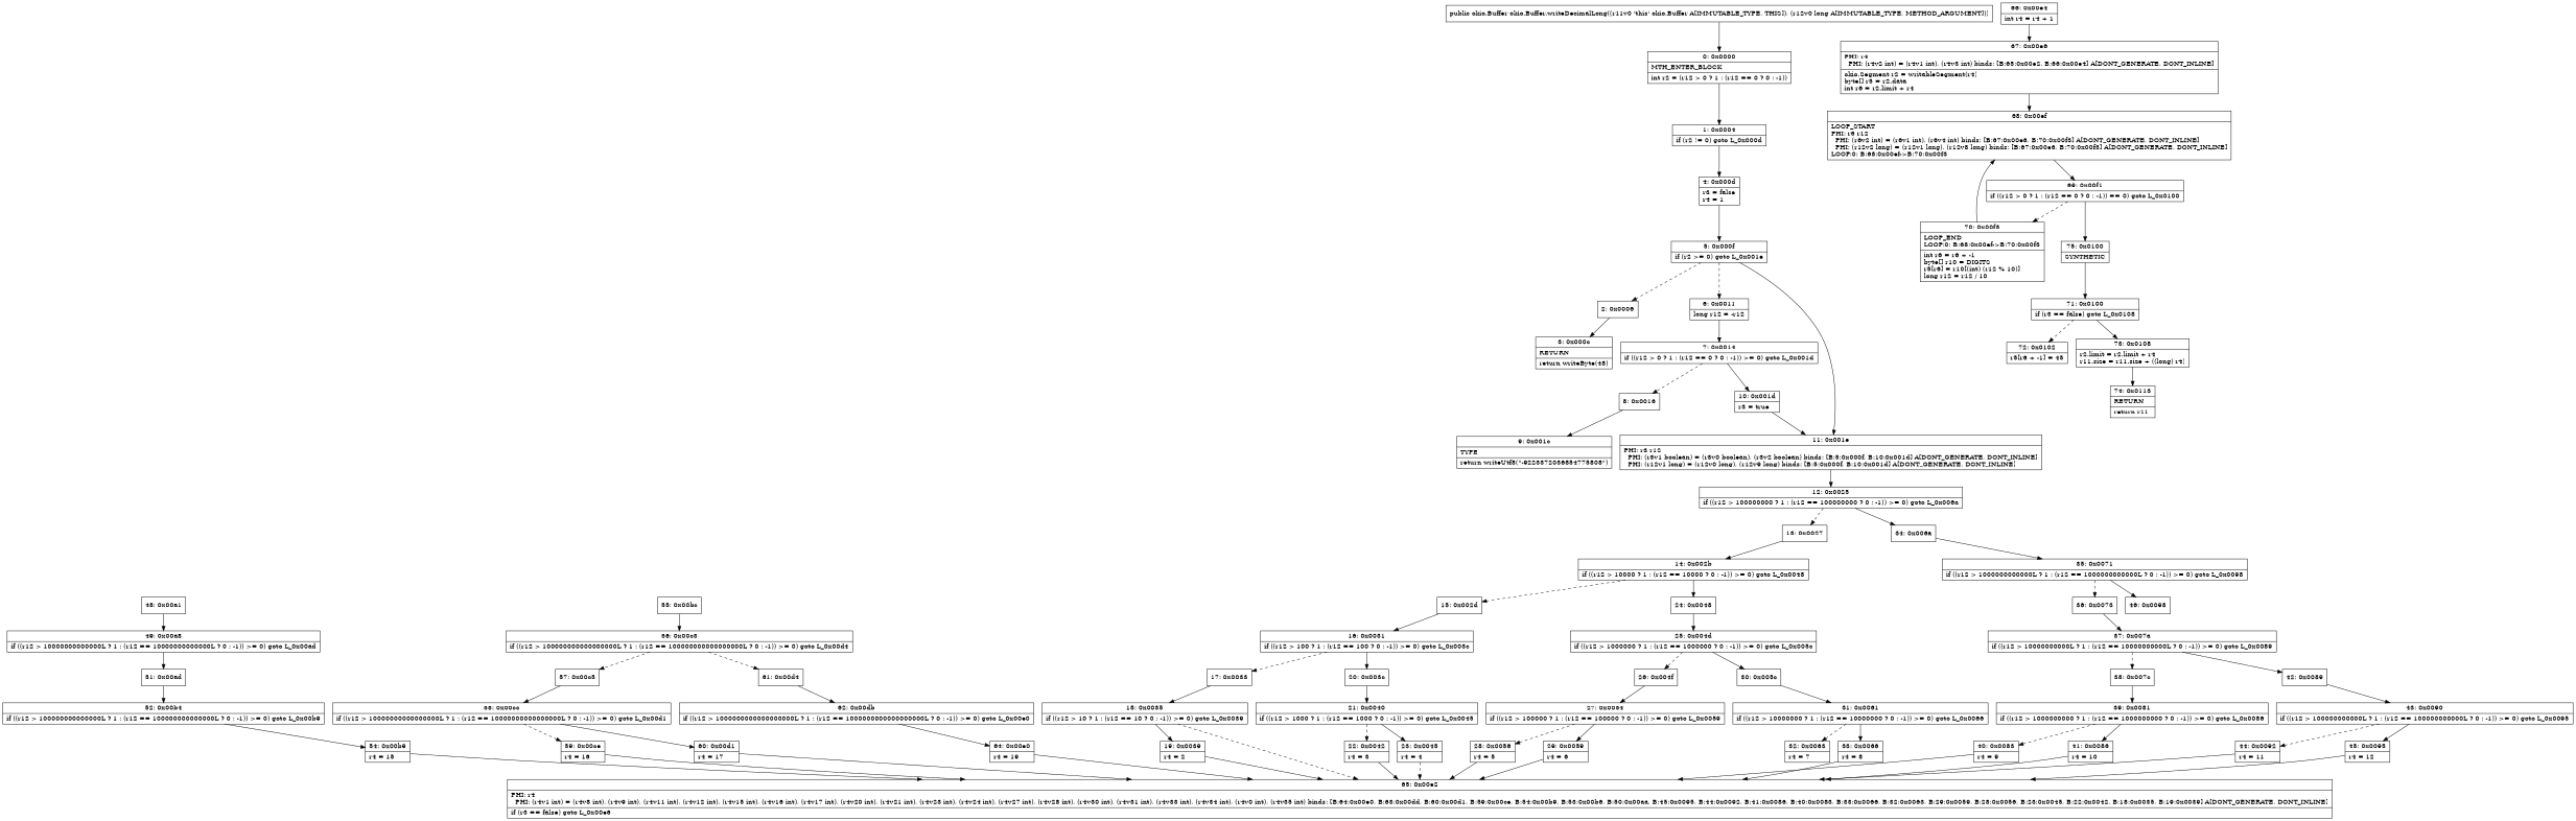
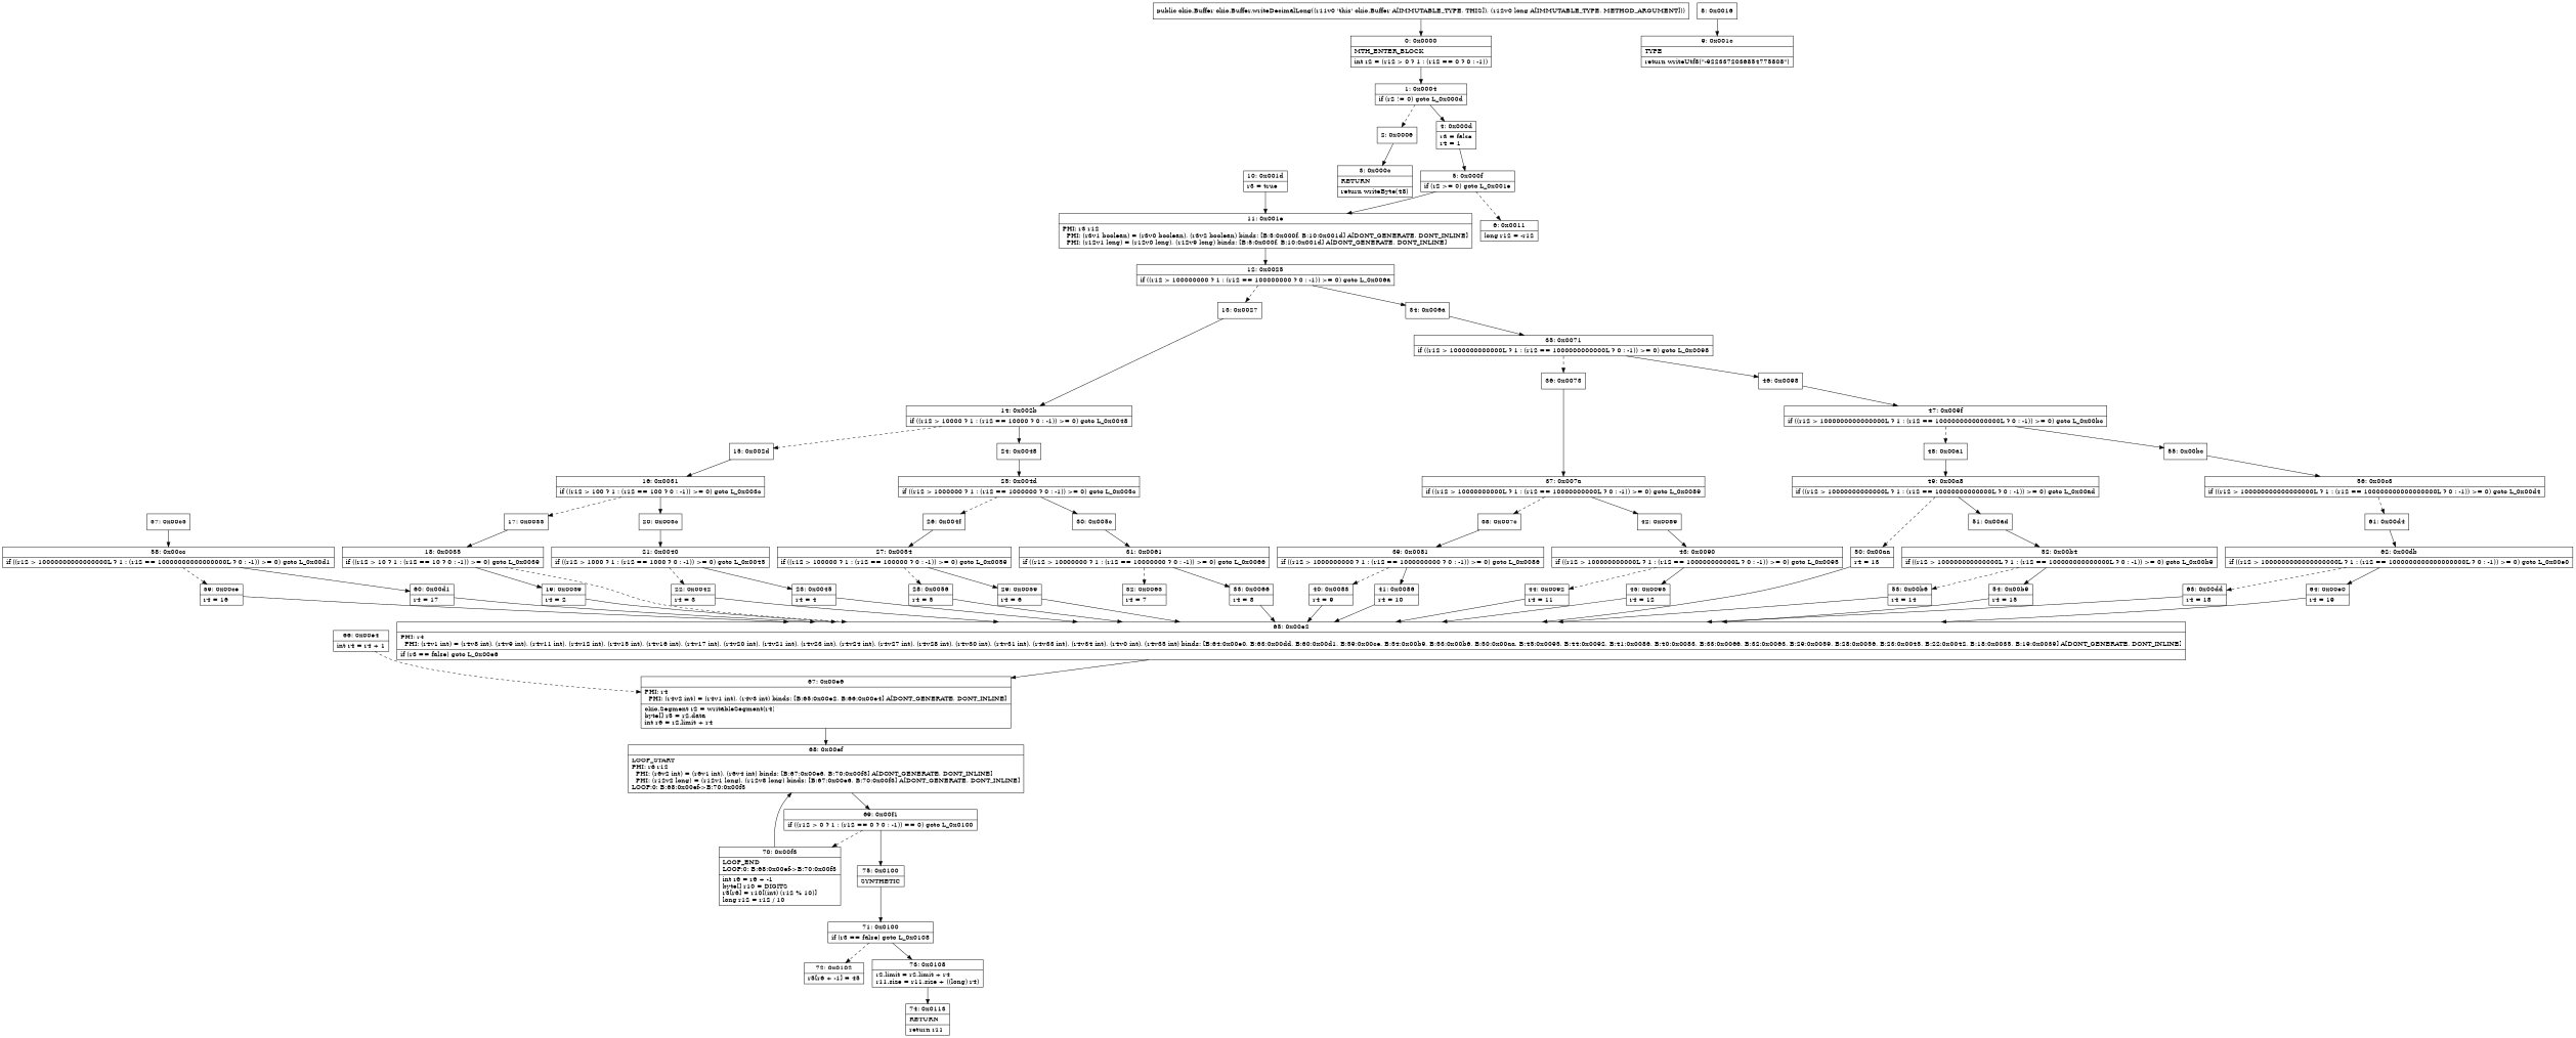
  digraph {
    node [shape=record]
    n1 [label="{0\:\ 0x0000|MTH_ENTER_BLOCK\l|int r2 = (r12 \> 0 ? 1 : (r12 == 0 ? 0 : \-1))\l}"]
    n2 [label="{1\:\ 0x0004|if (r2 != 0) goto L_0x000d\l}"]
    n3 [label="{2\:\ 0x0006}"]
    n4 [label="{4\:\ 0x000d|r3 = false\lr4 = 1\l}"]
    n5 [label="{3\:\ 0x000c|RETURN\l|return writeByte(48)\l}"]
    n6 [label="{5\:\ 0x000f|if (r2 \>= 0) goto L_0x001e\l}"]
    n7 [label="{6\:\ 0x0011|long r12 = \-r12\l}"]
    n8 [label="{11\:\ 0x001e|PHI: r3 r12 \l  PHI: (r3v1 boolean) = (r3v0 boolean), (r3v2 boolean) binds: [B:5:0x000f, B:10:0x001d] A[DONT_GENERATE, DONT_INLINE]\l  PHI: (r12v1 long) = (r12v0 long), (r12v9 long) binds: [B:5:0x000f, B:10:0x001d] A[DONT_GENERATE, DONT_INLINE]\l}"]
-   n9 [label="{7\:\ 0x0014|if ((r12 \> 0 ? 1 : (r12 == 0 ? 0 : \-1)) \>= 0) goto L_0x001d\l}"]
    n10 [label="{12\:\ 0x0025|if ((r12 \> 100000000 ? 1 : (r12 == 100000000 ? 0 : \-1)) \>= 0) goto L_0x006a\l}"]
    n11 [label="{8\:\ 0x0016}"]
    n12 [label="{10\:\ 0x001d|r3 = true\l}"]
    n13 [label="{9\:\ 0x001c|TYPE\l|return writeUtf8(\"\-9223372036854775808\")\l}"]
    n14 [label="{13\:\ 0x0027}"]
    n15 [label="{34\:\ 0x006a}"]
    n16 [label="{14\:\ 0x002b|if ((r12 \> 10000 ? 1 : (r12 == 10000 ? 0 : \-1)) \>= 0) goto L_0x0048\l}"]
    n17 [label="{35\:\ 0x0071|if ((r12 \> 1000000000000L ? 1 : (r12 == 1000000000000L ? 0 : \-1)) \>= 0) goto L_0x0098\l}"]
    n18 [label="{15\:\ 0x002d}"]
    n19 [label="{24\:\ 0x0048}"]
    n20 [label="{16\:\ 0x0031|if ((r12 \> 100 ? 1 : (r12 == 100 ? 0 : \-1)) \>= 0) goto L_0x003c\l}"]
    n21 [label="{25\:\ 0x004d|if ((r12 \> 1000000 ? 1 : (r12 == 1000000 ? 0 : \-1)) \>= 0) goto L_0x005c\l}"]
    n22 [label="{17\:\ 0x0033}"]
    n23 [label="{20\:\ 0x003c}"]
    n24 [label="{18\:\ 0x0035|if ((r12 \> 10 ? 1 : (r12 == 10 ? 0 : \-1)) \>= 0) goto L_0x0039\l}"]
    n25 [label="{21\:\ 0x0040|if ((r12 \> 1000 ? 1 : (r12 == 1000 ? 0 : \-1)) \>= 0) goto L_0x0045\l}"]
    n26 [label="{19\:\ 0x0039|r4 = 2\l}"]
    n27 [label="{65\:\ 0x00e2|PHI: r4 \l  PHI: (r4v1 int) = (r4v8 int), (r4v9 int), (r4v11 int), (r4v12 int), (r4v15 int), (r4v16 int), (r4v17 int), (r4v20 int), (r4v21 int), (r4v23 int), (r4v24 int), (r4v27 int), (r4v28 int), (r4v30 int), (r4v31 int), (r4v33 int), (r4v34 int), (r4v0 int), (r4v35 int) binds: [B:64:0x00e0, B:63:0x00dd, B:60:0x00d1, B:59:0x00ce, B:54:0x00b9, B:53:0x00b6, B:50:0x00aa, B:45:0x0095, B:44:0x0092, B:41:0x0086, B:40:0x0083, B:33:0x0066, B:32:0x0063, B:29:0x0059, B:28:0x0056, B:23:0x0045, B:22:0x0042, B:18:0x0035, B:19:0x0039] A[DONT_GENERATE, DONT_INLINE]\l|if (r3 == false) goto L_0x00e6\l}"]
    n28 [label="{67\:\ 0x00e6|PHI: r4 \l  PHI: (r4v2 int) = (r4v1 int), (r4v3 int) binds: [B:65:0x00e2, B:66:0x00e4] A[DONT_GENERATE, DONT_INLINE]\l|okio.Segment r2 = writableSegment(r4)\lbyte[] r5 = r2.data\lint r6 = r2.limit + r4\l}"]
    n29 [label="{22\:\ 0x0042|r4 = 3\l}"]
    n30 [label="{23\:\ 0x0045|r4 = 4\l}"]
    n31 [label="{26\:\ 0x004f}"]
    n32 [label="{30\:\ 0x005c}"]
    n33 [label="{27\:\ 0x0054|if ((r12 \> 100000 ? 1 : (r12 == 100000 ? 0 : \-1)) \>= 0) goto L_0x0059\l}"]
    n34 [label="{31\:\ 0x0061|if ((r12 \> 10000000 ? 1 : (r12 == 10000000 ? 0 : \-1)) \>= 0) goto L_0x0066\l}"]
    n35 [label="{28\:\ 0x0056|r4 = 5\l}"]
    n36 [label="{29\:\ 0x0059|r4 = 6\l}"]
    n37 [label="{32\:\ 0x0063|r4 = 7\l}"]
    n38 [label="{33\:\ 0x0066|r4 = 8\l}"]
    n39 [label="{36\:\ 0x0073}"]
    n40 [label="{46\:\ 0x0098}"]
    n41 [label="{37\:\ 0x007a|if ((r12 \> 10000000000L ? 1 : (r12 == 10000000000L ? 0 : \-1)) \>= 0) goto L_0x0089\l}"]
+   n42 [label="{47\:\ 0x009f|if ((r12 \> 1000000000000000L ? 1 : (r12 == 1000000000000000L ? 0 : \-1)) \>= 0) goto L_0x00bc\l}"]
    n43 [label="{38\:\ 0x007c}"]
    n44 [label="{42\:\ 0x0089}"]
    n45 [label="{39\:\ 0x0081|if ((r12 \> 1000000000 ? 1 : (r12 == 1000000000 ? 0 : \-1)) \>= 0) goto L_0x0086\l}"]
    n46 [label="{43\:\ 0x0090|if ((r12 \> 100000000000L ? 1 : (r12 == 100000000000L ? 0 : \-1)) \>= 0) goto L_0x0095\l}"]
    n47 [label="{40\:\ 0x0083|r4 = 9\l}"]
    n48 [label="{41\:\ 0x0086|r4 = 10\l}"]
    n49 [label="{44\:\ 0x0092|r4 = 11\l}"]
    n50 [label="{45\:\ 0x0095|r4 = 12\l}"]
    n51 [label="{48\:\ 0x00a1}"]
    n52 [label="{55\:\ 0x00bc}"]
    n53 [label="{49\:\ 0x00a8|if ((r12 \> 10000000000000L ? 1 : (r12 == 10000000000000L ? 0 : \-1)) \>= 0) goto L_0x00ad\l}"]
    n54 [label="{56\:\ 0x00c3|if ((r12 \> 100000000000000000L ? 1 : (r12 == 100000000000000000L ? 0 : \-1)) \>= 0) goto L_0x00d4\l}"]
+   n55 [label="{50\:\ 0x00aa|r4 = 13\l}"]
    n56 [label="{51\:\ 0x00ad}"]
    n57 [label="{52\:\ 0x00b4|if ((r12 \> 100000000000000L ? 1 : (r12 == 100000000000000L ? 0 : \-1)) \>= 0) goto L_0x00b9\l}"]
+   n58 [label="{53\:\ 0x00b6|r4 = 14\l}"]
    n59 [label="{54\:\ 0x00b9|r4 = 15\l}"]
    n60 [label="{57\:\ 0x00c5}"]
    n61 [label="{61\:\ 0x00d4}"]
    n62 [label="{58\:\ 0x00cc|if ((r12 \> 10000000000000000L ? 1 : (r12 == 10000000000000000L ? 0 : \-1)) \>= 0) goto L_0x00d1\l}"]
    n63 [label="{62\:\ 0x00db|if ((r12 \> 1000000000000000000L ? 1 : (r12 == 1000000000000000000L ? 0 : \-1)) \>= 0) goto L_0x00e0\l}"]
    n64 [label="{59\:\ 0x00ce|r4 = 16\l}"]
    n65 [label="{60\:\ 0x00d1|r4 = 17\l}"]
+   n66 [label="{63\:\ 0x00dd|r4 = 18\l}"]
    n67 [label="{64\:\ 0x00e0|r4 = 19\l}"]
    n68 [label="{66\:\ 0x00e4|int r4 = r4 + 1\l}"]
    n69 [label="{68\:\ 0x00ef|LOOP_START\lPHI: r6 r12 \l  PHI: (r6v2 int) = (r6v1 int), (r6v4 int) binds: [B:67:0x00e6, B:70:0x00f3] A[DONT_GENERATE, DONT_INLINE]\l  PHI: (r12v2 long) = (r12v1 long), (r12v8 long) binds: [B:67:0x00e6, B:70:0x00f3] A[DONT_GENERATE, DONT_INLINE]\lLOOP:0: B:68:0x00ef\-\>B:70:0x00f3\l}"]
    n70 [label="{69\:\ 0x00f1|if ((r12 \> 0 ? 1 : (r12 == 0 ? 0 : \-1)) == 0) goto L_0x0100\l}"]
    n71 [label="{70\:\ 0x00f3|LOOP_END\lLOOP:0: B:68:0x00ef\-\>B:70:0x00f3\l|int r6 = r6 + \-1\lbyte[] r10 = DIGITS\lr5[r6] = r10[(int) (r12 % 10)]\llong r12 = r12 \/ 10\l}"]
    n72 [label="{75\:\ 0x0100|SYNTHETIC\l}"]
    n73 [label="{71\:\ 0x0100|if (r3 == false) goto L_0x0108\l}"]
    n74 [label="{72\:\ 0x0102|r5[r6 + \-1] = 45\l}"]
    n75 [label="{73\:\ 0x0108|r2.limit = r2.limit + r4\lr11.size = r11.size + ((long) r4)\l}"]
    n76 [label="{74\:\ 0x0113|RETURN\l|return r11\l}"]
    n77 [label="{public okio.Buffer okio.Buffer.writeDecimalLong((r11v0 'this' okio.Buffer A[IMMUTABLE_TYPE, THIS]), (r12v0 long A[IMMUTABLE_TYPE, METHOD_ARGUMENT])) }"]
    n1 -> n2
-   n6 -> n3 [style=dashed]
+   n2 -> n3 [style=dashed]
    n2 -> n4
    n3 -> n5
    n4 -> n6
    n6 -> n7 [style=dashed]
    n6 -> n8
-   n7 -> n9
    n8 -> n10
-   n9 -> n11 [style=dashed]
-   n9 -> n12
    n10 -> n14 [style=dashed]
    n10 -> n15
    n11 -> n13
    n12 -> n8
    n14 -> n16
    n15 -> n17
    n16 -> n18 [style=dashed]
    n16 -> n19
    n17 -> n39 [style=dashed]
    n17 -> n40
    n18 -> n20
    n19 -> n21
    n20 -> n22 [style=dashed]
    n20 -> n23
    n21 -> n31 [style=dashed]
    n21 -> n32
    n22 -> n24
    n23 -> n25
    n24 -> n26
    n24 -> n27 [style=dashed]
    n25 -> n29 [style=dashed]
    n25 -> n30
    n26 -> n27
+   n27 -> n28
    n28 -> n69
    n29 -> n27
-   n30 -> n27 [style=dashed]
+   n30 -> n27
    n31 -> n33
    n32 -> n34
    n33 -> n35 [style=dashed]
    n33 -> n36
    n34 -> n37 [style=dashed]
    n34 -> n38
    n35 -> n27
    n36 -> n27
    n38 -> n27
    n39 -> n41
+   n40 -> n42
    n41 -> n43 [style=dashed]
    n41 -> n44
+   n42 -> n51 [style=dashed]
+   n42 -> n52
    n43 -> n45
    n44 -> n46
    n45 -> n47 [style=dashed]
    n45 -> n48
    n46 -> n49 [style=dashed]
    n46 -> n50
    n47 -> n27
    n48 -> n27
    n49 -> n27
    n50 -> n27
    n51 -> n53
    n52 -> n54
+   n53 -> n55 [style=dashed]
    n53 -> n56
-   n54 -> n60 [style=dashed]
    n54 -> n61 [style=dashed]
+   n55 -> n27
    n56 -> n57
+   n57 -> n58 [style=dashed]
    n57 -> n59
+   n58 -> n27
    n59 -> n27
    n60 -> n62
    n61 -> n63
    n62 -> n64 [style=dashed]
    n62 -> n65
+   n63 -> n66 [style=dashed]
    n63 -> n67
    n64 -> n27
    n65 -> n27
+   n66 -> n27
    n67 -> n27
-   n68 -> n28
+   n68 -> n28 [style=dashed]
    n69 -> n70
    n70 -> n71 [style=dashed]
    n70 -> n72
    n71 -> n69
    n72 -> n73
    n73 -> n74 [style=dashed]
    n73 -> n75
    n75 -> n76
    n77 -> n1
  }
